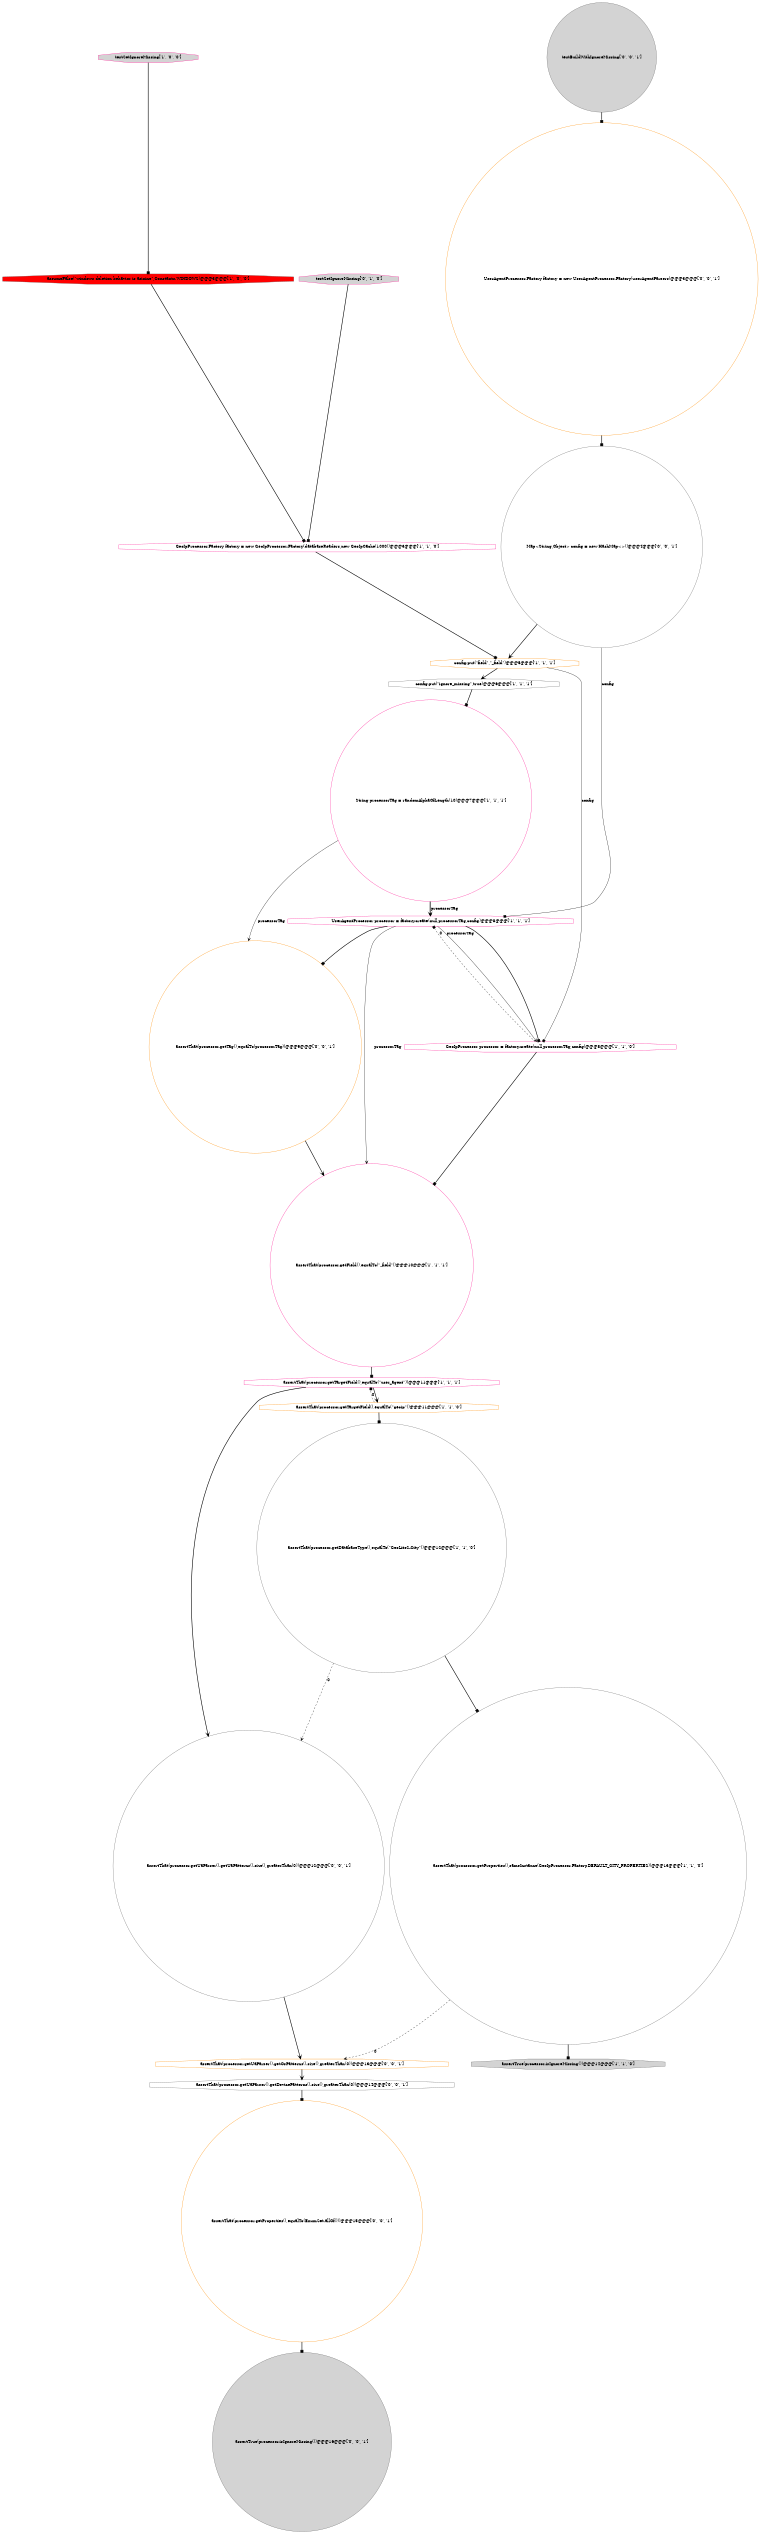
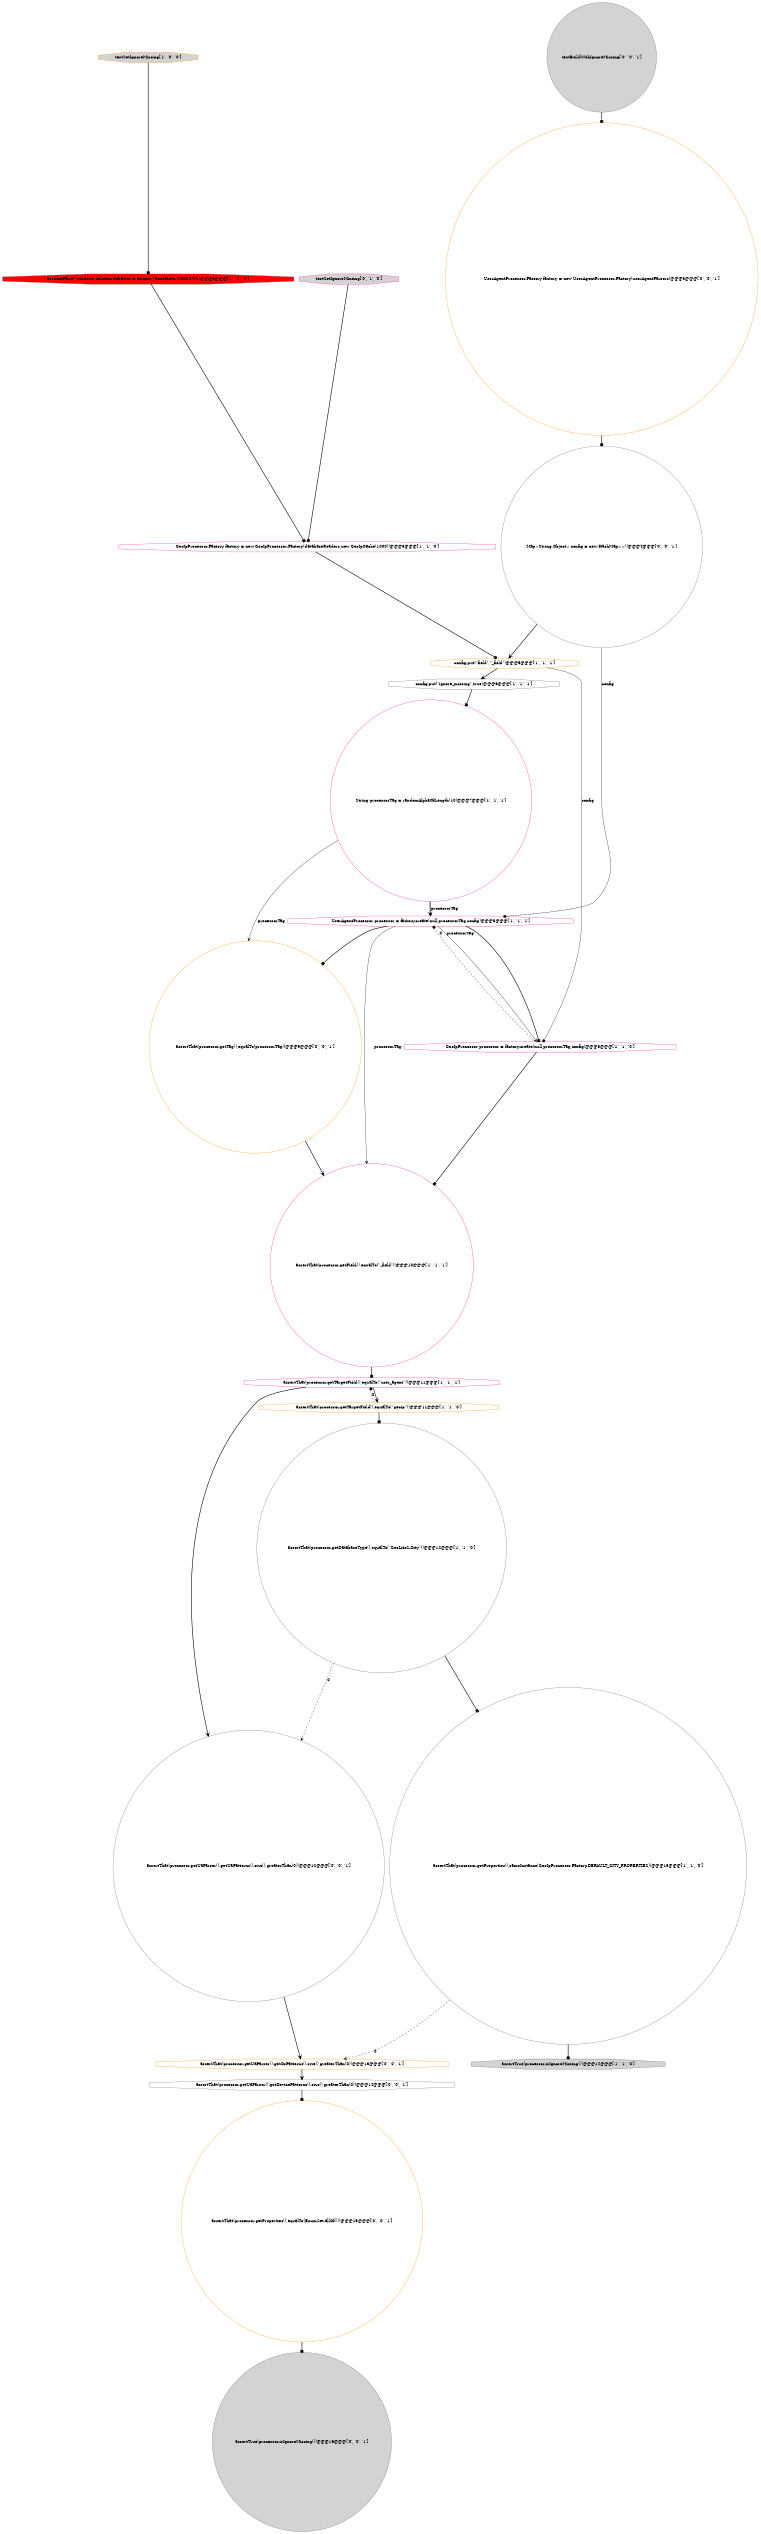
  digraph {
    node [fillcolor=white shape=octagon style=filled color=gray40]
    edge [style=bold arrowhead=box]
    n1 [label="assertThat(processor.getProperties(),sameInstance(GeoIpProcessor.Factory.DEFAULT_CITY_PROPERTIES))@@@13@@@['1', '1', '0']" shape=circle]
    n2 [label="assertThat(processor.getUaParser().getOsPatterns().size(),greaterThan(0))@@@13@@@['0', '0', '1']" color=darkorange]
    n3 [fillcolor=lightgray label="assertTrue(processor.isIgnoreMissing())@@@14@@@['1', '1', '0']"]
    n4 [label="assertThat(processor.getUaParser().getDevicePatterns().size(),greaterThan(0))@@@14@@@['0', '0', '1']"]
    n5 [fillcolor=lightgray label="testSetIgnoreMissing['0', '1', '0']" color=deeppink]
    n6 [label="GeoIpProcessor.Factory factory = new GeoIpProcessor.Factory(databaseReaders,new GeoIpCache(1000))@@@3@@@['1', '1', '0']" color=deeppink]
    n7 [label="UserAgentProcessor processor = factory.create(null,processorTag,config)@@@8@@@['1', '1', '1']" color=deeppink]
    n8 [label="assertThat(processor.getTag(),equalTo(processorTag))@@@9@@@['0', '0', '1']" shape=circle color=darkorange]
    n9 [label="assertThat(processor.getField(),equalTo(\"_field\"))@@@10@@@['1', '1', '1']" shape=circle color=deeppink]
    n10 [label="GeoIpProcessor processor = factory.create(null,processorTag,config)@@@8@@@['1', '1', '0']" color=deeppink]
    n11 [label="config.put(\"field\",\"_field\")@@@5@@@['1', '1', '1']" color=darkorange]
    n12 [label="config.put(\"ignore_missing\",true)@@@6@@@['1', '1', '1']"]
    n13 [label="String processorTag = randomAlphaOfLength(10)@@@7@@@['1', '1', '1']" shape=circle color=deeppink]
    n14 [fillcolor=red label="assumeFalse(\"windows deletion behavior is asinine\",Constants.WINDOWS)@@@3@@@['1', '0', '0']"]
    n15 [label="Map<String,Object> config = new HashMap<>()@@@4@@@['0', '0', '1']" shape=circle]
    n16 [label="assertThat(processor.getTargetField(),equalTo(\"user_agent\"))@@@11@@@['1', '1', '1']" color=deeppink]
    n17 [label="assertThat(processor.getUaParser().getUaPatterns().size(),greaterThan(0))@@@12@@@['0', '0', '1']" shape=circle]
    n18 [label="assertThat(processor.getTargetField(),equalTo(\"geoip\"))@@@11@@@['1', '1', '0']" color=darkorange]
    n19 [fillcolor=lightgray label="assertTrue(processor.isIgnoreMissing())@@@16@@@['0', '0', '1']" shape=circle]
    n20 [label="assertThat(processor.getProperties(),equalTo(EnumSet.allOf()))@@@15@@@['0', '0', '1']" shape=circle color=darkorange]
    n21 [label="assertThat(processor.getDatabaseType(),equalTo(\"GeoLite2-City\"))@@@12@@@['1', '1', '0']" shape=circle]
    n22 [label="UserAgentProcessor.Factory factory = new UserAgentProcessor.Factory(userAgentParsers)@@@3@@@['0', '0', '1']" shape=circle color=darkorange]
    n23 [fillcolor=lightgray label="testBuildWithIgnoreMissing['0', '0', '1']" shape=circle]
-   n24 [fillcolor=lightgray label="testSetIgnoreMissing['1', '0', '0']" color=deeppink]
+   n24 [fillcolor=lightgray label="testSetIgnoreMissing['1', '0', '0']" color=darkorange]
    n1 -> n2 [label=0 style=dashed arrowhead=vee]
    n1 -> n3
    n2 -> n4 [arrowhead=vee]
    n4 -> n20
    n5 -> n6
    n6 -> n11
    n7 -> n8
    n7 -> n9 [label=processorTag style=solid arrowhead=vee]
    n7 -> n10 [label=processorTag style=solid arrowhead=vee]
    n7 -> n10
    n8 -> n9 [arrowhead=vee]
    n9 -> n16
    n10 -> n7 [label=0 style=dashed]
    n10 -> n9
    n11 -> n10 [label=config style=solid]
    n11 -> n12 [arrowhead=vee]
    n12 -> n13
    n13 -> n7 [arrowhead=vee]
    n13 -> n7 [label=processorTag style=solid arrowhead=vee]
    n13 -> n8 [label=processorTag style=solid arrowhead=vee]
    n14 -> n6
    n15 -> n7 [label=config style=solid]
    n15 -> n11 [arrowhead=vee]
    n16 -> n17 [arrowhead=vee]
    n16 -> n18 [arrowhead=vee]
    n17 -> n2 [arrowhead=vee]
    n18 -> n16 [label=0 style=dashed]
    n18 -> n21
    n20 -> n19
    n21 -> n1
    n21 -> n17 [label=0 style=dashed arrowhead=vee]
    n22 -> n15
    n23 -> n22
    n24 -> n14
  }
